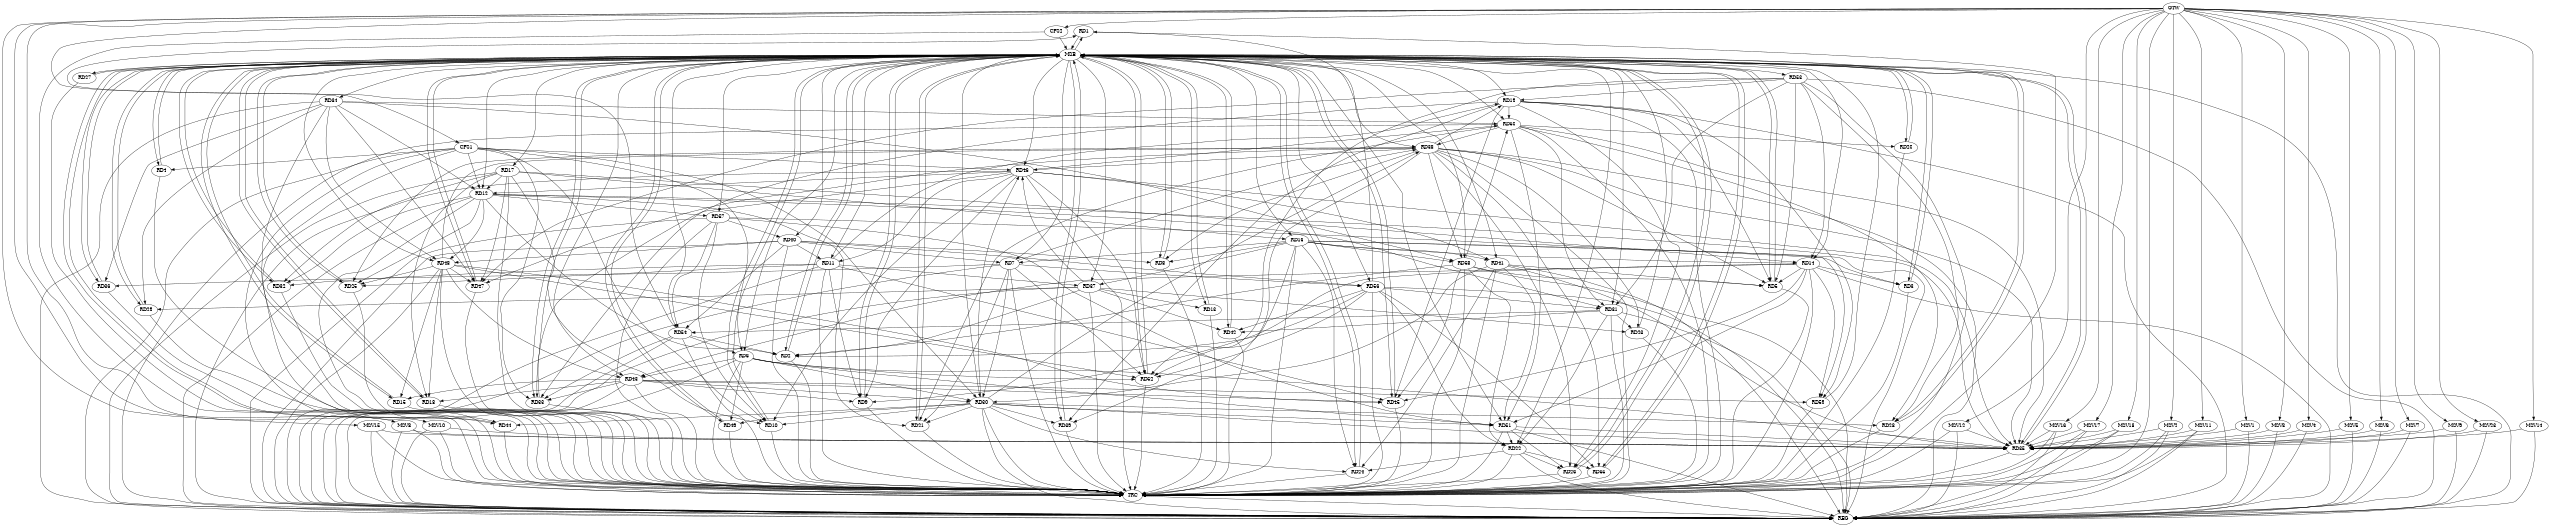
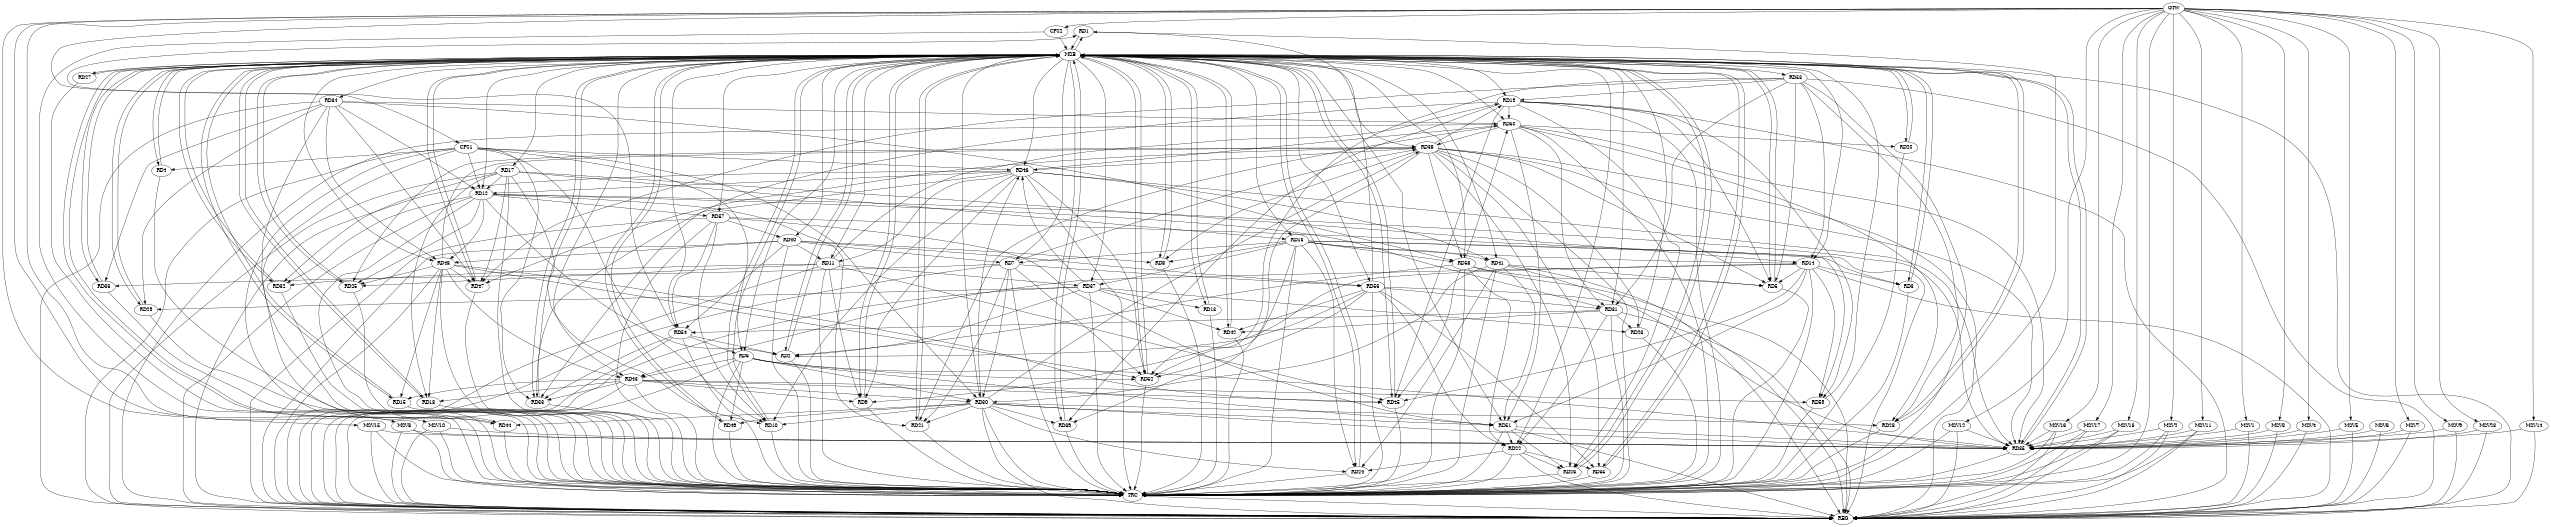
  strict digraph {
    n1 [label=RD1]
    n2 [label=MSB]
    n3 [label=TRC]
    n4 [label=RD2]
    n5 [label=RD3]
    n6 [label=RD4]
    n7 [label=RD5]
    n8 [label=RD6]
    n9 [label=RD30]
    n10 [label=RD35]
    n11 [label=RD43]
    n12 [label=RD49]
    n13 [label=RD51]
    n14 [label=RD52]
    n15 [label=REG]
    n16 [label=RD7]
    n17 [label=RD21]
    n18 [label=RD36]
    n19 [label=RD38]
    n20 [label=RD56]
    n21 [label=RD8]
    n22 [label=RD9]
    n23 [label=RD10]
    n24 [label=RD11]
    n25 [label=RD19]
    n26 [label=RD25]
    n27 [label=RD32]
    n28 [label=RD37]
    n29 [label=RD45]
    n30 [label=RD12]
    n31 [label=RD31]
    n32 [label=RD48]
    n33 [label=RD57]
    n34 [label=RD13]
    n35 [label=RD14]
    n36 [label=RD15]
    n37 [label=RD16]
    n38 [label=RD24]
    n39 [label=RD41]
    n40 [label=RD58]
    n41 [label=RD17]
    n42 [label=RD18]
    n43 [label=RD47]
    n44 [label=RD26]
    n45 [label=RD33]
    n46 [label=RD39]
    n47 [label=RD50]
    n48 [label=RD20]
    n49 [label=RD22]
    n50 [label=RD55]
    n51 [label=RD27]
    n52 [label=RD28]
    n53 [label=RD29]
    n54 [label=RD44]
    n55 [label=RD46]
    n56 [label=RD42]
    n57 [label=RD54]
    n58 [label=RD34]
    n59 [label=RD40]
    n60 [label=RD53]
    n61 [label=RD59]
    n62 [label=RD23]
    n63 [label=CPS1]
    n64 [label=CPS2]
    n65 [label=GTW]
    n66 [label=MSV1]
    n67 [label=MSV2]
    n68 [label=MSV3]
    n69 [label=MSV4]
    n70 [label=MSV5]
    n71 [label=MSV6]
    n72 [label=MSV7]
    n73 [label=MSV8]
    n74 [label=MSV9]
    n75 [label=MSV10]
    n76 [label=MSV11]
    n77 [label=MSV12]
    n78 [label=MSV23]
    n79 [label=MSV14]
    n80 [label=MSV15]
    n81 [label=MSV16]
    n82 [label=MSV17]
    n83 [label=MSV18]
    n1 -> n2
    n1 -> n3
    n2 -> n1
    n2 -> n4
    n2 -> n5
    n2 -> n6
    n2 -> n7
    n2 -> n8
    n2 -> n9
    n2 -> n10
    n2 -> n11
    n2 -> n12
    n2 -> n13
    n2 -> n14
    n2 -> n15
    n2 -> n16
    n2 -> n17
    n2 -> n18
    n2 -> n19
    n2 -> n20
    n2 -> n21
    n2 -> n22
    n2 -> n23
    n2 -> n24
    n2 -> n25
    n2 -> n26
    n2 -> n27
    n2 -> n28
    n2 -> n29
    n2 -> n30
    n2 -> n31
    n2 -> n32
    n2 -> n33
    n2 -> n34
    n2 -> n35
    n2 -> n36
    n2 -> n37
    n2 -> n38
    n2 -> n39
    n2 -> n40
    n2 -> n41
    n2 -> n42
    n2 -> n43
    n2 -> n44
    n2 -> n45
    n2 -> n46
    n2 -> n47
    n2 -> n48
    n2 -> n49
    n2 -> n50
    n2 -> n51
    n2 -> n52
    n2 -> n53
    n2 -> n54
    n2 -> n55
    n2 -> n56
    n2 -> n57
    n2 -> n58
    n2 -> n59
    n2 -> n60
    n3 -> n15
    n4 -> n2
    n4 -> n3
    n5 -> n2
    n5 -> n3
    n6 -> n2
    n6 -> n3
    n7 -> n2
    n7 -> n3
    n8 -> n3
    n8 -> n9
    n8 -> n10
    n8 -> n11
    n8 -> n12
    n8 -> n13
    n8 -> n14
    n8 -> n15
    n9 -> n3
    n9 -> n10
    n9 -> n12
    n9 -> n13
    n9 -> n15
    n9 -> n17
    n9 -> n19
    n9 -> n23
    n9 -> n38
    n9 -> n46
    n9 -> n52
    n9 -> n54
    n9 -> n55
    n10 -> n2
    n10 -> n3
    n11 -> n3
    n11 -> n9
    n11 -> n15
    n11 -> n22
    n11 -> n29
    n11 -> n36
    n11 -> n42
    n11 -> n45
    n11 -> n61
    n12 -> n2
    n12 -> n3
    n13 -> n3
    n13 -> n10
    n13 -> n15
    n13 -> n44
    n13 -> n49
    n14 -> n2
    n14 -> n3
    n16 -> n3
    n16 -> n9
    n16 -> n14
    n16 -> n15
    n16 -> n17
    n16 -> n18
    n16 -> n19
    n16 -> n20
    n17 -> n2
    n17 -> n3
    n18 -> n2
    n18 -> n3
    n19 -> n3
    n19 -> n7
    n19 -> n10
    n19 -> n15
    n19 -> n21
    n19 -> n25
    n19 -> n26
    n19 -> n40
    n19 -> n43
    n19 -> n44
    n19 -> n46
    n19 -> n50
    n19 -> n55
    n19 -> n62
    n20 -> n1
    n20 -> n3
    n20 -> n4
    n20 -> n14
    n20 -> n15
    n20 -> n31
    n20 -> n49
    n20 -> n50
    n20 -> n56
    n21 -> n2
    n21 -> n3
    n22 -> n2
    n22 -> n3
    n23 -> n2
    n23 -> n3
    n24 -> n3
    n24 -> n15
    n24 -> n22
    n24 -> n25
    n24 -> n26
    n24 -> n27
    n24 -> n28
    n24 -> n29
    n25 -> n3
    n25 -> n7
    n25 -> n15
    n25 -> n29
    n25 -> n44
    n25 -> n45
    n25 -> n46
    n25 -> n47
    n25 -> n61
    n26 -> n2
    n26 -> n3
    n27 -> n2
    n27 -> n3
    n28 -> n3
    n28 -> n4
    n28 -> n15
    n28 -> n34
    n28 -> n53
    n28 -> n55
    n28 -> n56
    n28 -> n62
    n29 -> n2
    n29 -> n3
    n30 -> n3
    n30 -> n4
    n30 -> n10
    n30 -> n15
    n30 -> n17
    n30 -> n26
    n30 -> n27
    n30 -> n31
    n30 -> n32
    n30 -> n33
    n31 -> n3
    n31 -> n15
    n31 -> n49
    n31 -> n56
    n31 -> n57
    n31 -> n62
    n32 -> n3
    n32 -> n11
    n32 -> n14
    n32 -> n15
    n32 -> n19
    n32 -> n26
    n32 -> n29
    n32 -> n36
    n32 -> n42
    n32 -> n43
    n33 -> n3
    n33 -> n13
    n33 -> n15
    n33 -> n23
    n33 -> n57
    n33 -> n59
    n33 -> n61
    n34 -> n2
    n34 -> n3
    n35 -> n3
    n35 -> n5
    n35 -> n7
    n35 -> n11
    n35 -> n13
    n35 -> n15
    n35 -> n22
    n35 -> n29
    n35 -> n61
    n36 -> n2
    n36 -> n3
    n37 -> n3
    n37 -> n5
    n37 -> n14
    n37 -> n15
    n37 -> n16
    n37 -> n21
    n37 -> n28
    n37 -> n35
    n37 -> n38
    n37 -> n39
    n37 -> n40
    n38 -> n2
    n38 -> n3
    n39 -> n3
    n39 -> n7
    n39 -> n9
    n39 -> n10
    n39 -> n13
    n39 -> n15
    n39 -> n38
    n40 -> n3
    n40 -> n4
    n40 -> n7
    n40 -> n15
    n40 -> n29
    n40 -> n47
    n40 -> n49
    n41 -> n3
    n41 -> n15
    n41 -> n23
    n41 -> n27
    n41 -> n30
    n41 -> n35
    n41 -> n37
    n41 -> n42
    n41 -> n43
    n42 -> n2
    n42 -> n3
    n43 -> n2
    n43 -> n3
    n44 -> n2
    n44 -> n3
    n45 -> n2
    n45 -> n3
    n46 -> n2
    n46 -> n3
    n47 -> n3
    n47 -> n10
    n47 -> n13
    n47 -> n15
    n47 -> n17
    n47 -> n19
    n47 -> n31
    n47 -> n48
    n47 -> n52
    n48 -> n2
    n48 -> n3
    n49 -> n3
    n49 -> n15
    n49 -> n38
    n49 -> n44
    n49 -> n50
    n50 -> n2
    n50 -> n3
    n51 -> n2
    n51 -> n3
    n52 -> n2
    n52 -> n3
    n53 -> n2
    n53 -> n3
    n54 -> n2
    n54 -> n3
    n55 -> n3
    n55 -> n10
    n55 -> n14
    n55 -> n15
    n55 -> n22
    n55 -> n23
    n55 -> n24
    n55 -> n30
    n55 -> n39
    n55 -> n45
    n55 -> n47
    n56 -> n2
    n56 -> n3
    n57 -> n1
    n57 -> n3
    n57 -> n4
    n57 -> n8
    n57 -> n15
    n57 -> n45
    n58 -> n3
    n58 -> n15
    n58 -> n18
    n58 -> n30
    n58 -> n32
    n58 -> n40
    n58 -> n43
    n58 -> n47
    n58 -> n53
    n59 -> n3
    n59 -> n15
    n59 -> n16
    n59 -> n20
    n59 -> n21
    n59 -> n24
    n59 -> n32
    n59 -> n57
    n60 -> n3
    n60 -> n7
    n60 -> n14
    n60 -> n15
    n60 -> n25
    n60 -> n31
    n60 -> n35
    n60 -> n43
    n60 -> n52
    n61 -> n2
    n61 -> n3
    n62 -> n2
    n62 -> n3
    n63 -> n3
    n63 -> n6
    n63 -> n8
    n63 -> n9
    n63 -> n15
    n63 -> n23
    n63 -> n30
    n63 -> n45
    n63 -> n54
    n63 -> n55
    n64 -> n2
    n64 -> n3
    n65 -> n3
    n65 -> n63
    n65 -> n64
    n65 -> n66
    n65 -> n67
    n65 -> n68
    n65 -> n69
    n65 -> n70
-   n65 -> n71
    n65 -> n72
    n65 -> n73
    n65 -> n74
    n65 -> n75
    n65 -> n76
    n65 -> n77
    n65 -> n78
    n65 -> n79
    n65 -> n80
    n65 -> n81
    n65 -> n82
    n65 -> n83
    n66 -> n10
    n66 -> n15
    n67 -> n3
    n67 -> n10
    n67 -> n15
    n68 -> n10
    n68 -> n15
    n69 -> n10
    n69 -> n15
    n70 -> n10
    n70 -> n15
    n71 -> n10
    n71 -> n15
    n72 -> n10
    n72 -> n15
    n73 -> n3
    n73 -> n10
    n73 -> n15
    n74 -> n10
    n74 -> n15
    n75 -> n3
    n75 -> n10
    n75 -> n15
    n76 -> n3
    n76 -> n10
    n76 -> n15
    n77 -> n3
    n77 -> n10
    n77 -> n15
    n78 -> n10
    n78 -> n15
    n79 -> n10
    n79 -> n15
    n80 -> n3
    n80 -> n10
    n80 -> n15
    n81 -> n3
    n81 -> n10
    n81 -> n15
    n82 -> n3
    n82 -> n10
    n82 -> n15
    n83 -> n3
    n83 -> n10
    n83 -> n15
  }
